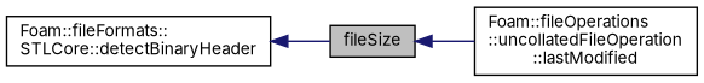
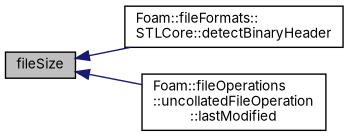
  digraph {
    rankdir=LR
    fontname=Inter
    node [color=black fontname=Inter fontsize=10 shape=record]
    edge [color=midnightblue dir=back fontname=Inter fontsize=10 labelfontname=Helvetica labelfontsize=10 style=solid]
    n1 [fillcolor=grey75 fontcolor=black height=0.2 label=fileSize style=filled width=0.4]
    n2 [height=0.2 label="Foam::fileFormats::\lSTLCore::detectBinaryHeader" width=0.4]
    n3 [height=0.2 label="Foam::fileOperations\l::uncollatedFileOperation\l::lastModified" width=0.4]
-   n2 -> n1
+   n1 -> n2
    n1 -> n3
  }
